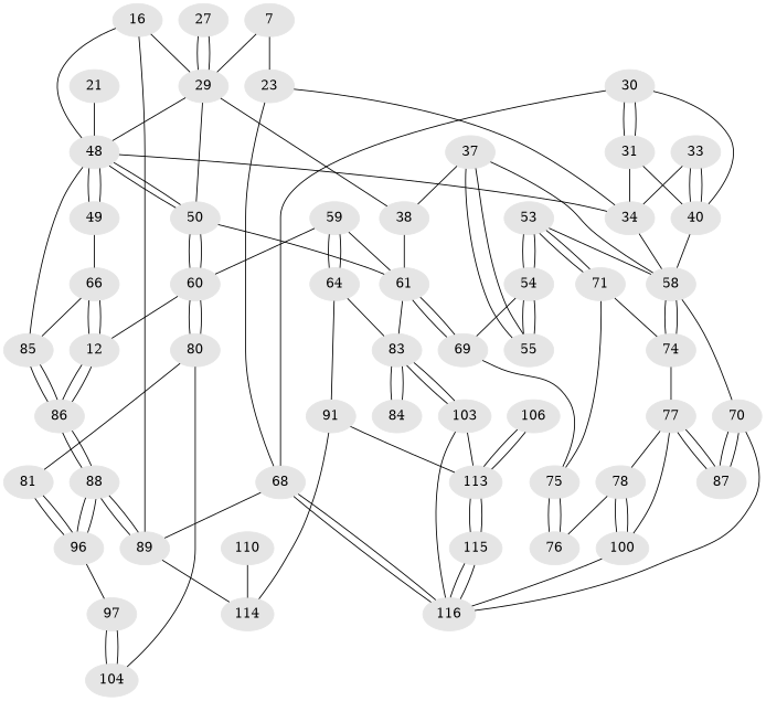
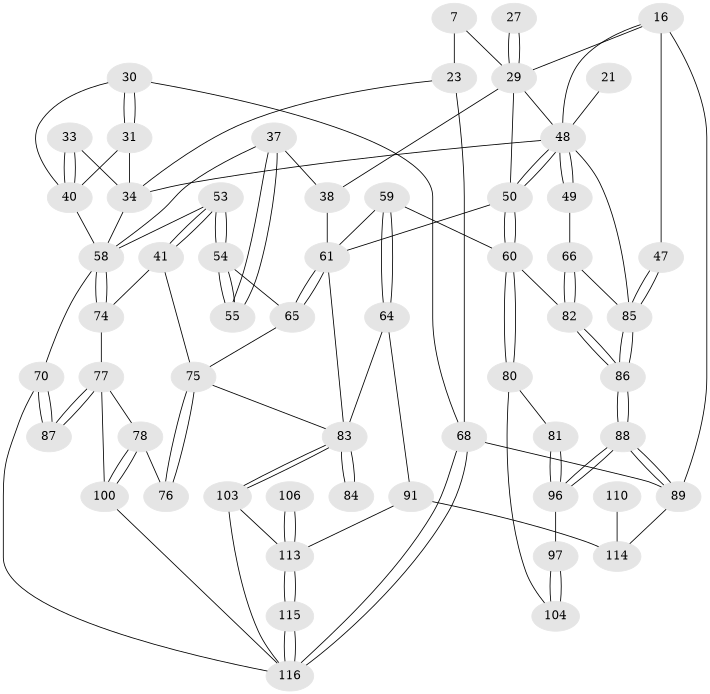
  graph {
    node [color=gray90 style=filled]
    23 [super="+2+1"]
    7
    29 [super="+28+26+8+9+17"]
    34 [super="+25"]
    68 [super="+3"]
    48 [super="+19+18+45"]
    38
    50 [super="+44+32"]
    16 [super="+15+14+11"]
+   47
    89 [super="+4"]
    21
    85 [super="+67+46"]
    49
    114 [super="+107+108+92+111+112"]
    58 [super="+52+51+35+57"]
    116 [super="+102+69"]
    27
    61 [super="+42+43+41"]
    60
    30
    31
    40 [super="+39"]
    33
    70
    74
    37 [super="+36"]
    55
-   65 [super="+56" label=69]
+   65 [super="+56"]
    83 [super="+76+62+63"]
    86
    66
-   82 [label=12]
+   82
    80
    53
    54
-   71
+   71 [label=41]
    75 [super="+73+72"]
    87
    77
    59
    64
    91 [super="+90"]
    81
    104 [super="+93+94"]
    84
    103
    113 [super="+105+98+99"]
    n49 [label=76]
    78
    100
    96
    97
    88
    115
    106
    110
    23 -- 34
    23 -- 68
    7 -- 23 [weight=2]
    7 -- 29
    29 -- 48
    29 -- 38
    29 -- 50
    34 -- 58
    68 -- 89 [weight=2]
    68 -- 116 [weight=2]
    68 -- 116
    48 -- 34
    48 -- 50 [weight=2]
    48 -- 50
    48 -- 85
    48 -- 49 [weight=2]
    48 -- 49
    38 -- 61
    50 -- 61
    50 -- 60
    50 -- 60
    16 -- 29
    16 -- 48
+   16 -- 47
    16 -- 89 [weight=2]
+   47 -- 85 [weight=2]
+   47 -- 85
    89 -- 114
    21 -- 48
    85 -- 86
    85 -- 86
    49 -- 66
    58 -- 70
    58 -- 74
    58 -- 74
    27 -- 29 [weight=3]
    27 -- 29
    61 -- 65 [weight=2]
    61 -- 65
    61 -- 83
    60 -- 82
    60 -- 80
    60 -- 80
    30 -- 68
    30 -- 31
    30 -- 31
    30 -- 40
    31 -- 34
    31 -- 40
    40 -- 58 [weight=2]
    33 -- 34
    33 -- 40
    33 -- 40
    70 -- 116
    70 -- 87
    70 -- 87
    74 -- 77
    37 -- 38
    37 -- 58
    37 -- 55 [weight=2]
    37 -- 55
    65 -- 75
    83 -- 84 [weight=2]
    83 -- 84
    83 -- 103
    83 -- 103
    86 -- 88
    86 -- 88
    66 -- 85
    66 -- 82
    66 -- 82
    82 -- 86
    82 -- 86
    80 -- 81
    80 -- 104
    53 -- 58
    53 -- 54
    53 -- 54
    53 -- 71
    53 -- 71
    54 -- 55
    54 -- 55
    54 -- 65
    71 -- 74
    71 -- 75
+   75 -- 83
    75 -- n49 [weight=2]
    75 -- n49
    77 -- 87
    77 -- 87
    77 -- 78
    77 -- 100
    59 -- 61
    59 -- 60
    59 -- 64
    59 -- 64
    64 -- 83
    64 -- 91
    91 -- 114
    91 -- 113 [weight=2]
    81 -- 96
    81 -- 96
    103 -- 116
    103 -- 113
    113 -- 115
    113 -- 115
    78 -- n49
    78 -- 100
    78 -- 100
    100 -- 116
    96 -- 97
    97 -- 104 [weight=2]
    97 -- 104
    88 -- 89
    88 -- 89
    88 -- 96
    88 -- 96
    115 -- 116
    115 -- 116
    106 -- 113 [weight=2]
    106 -- 113
    110 -- 114 [weight=3]
  }
